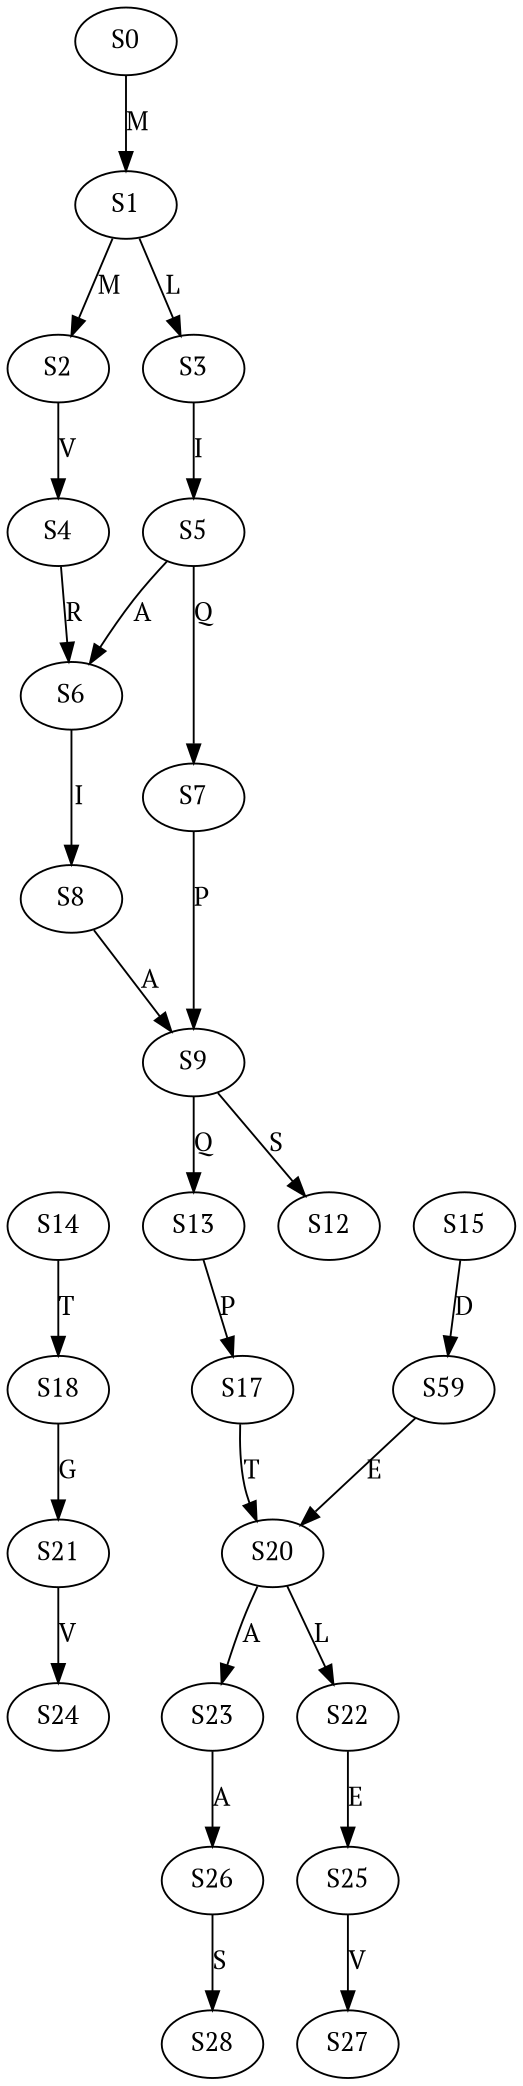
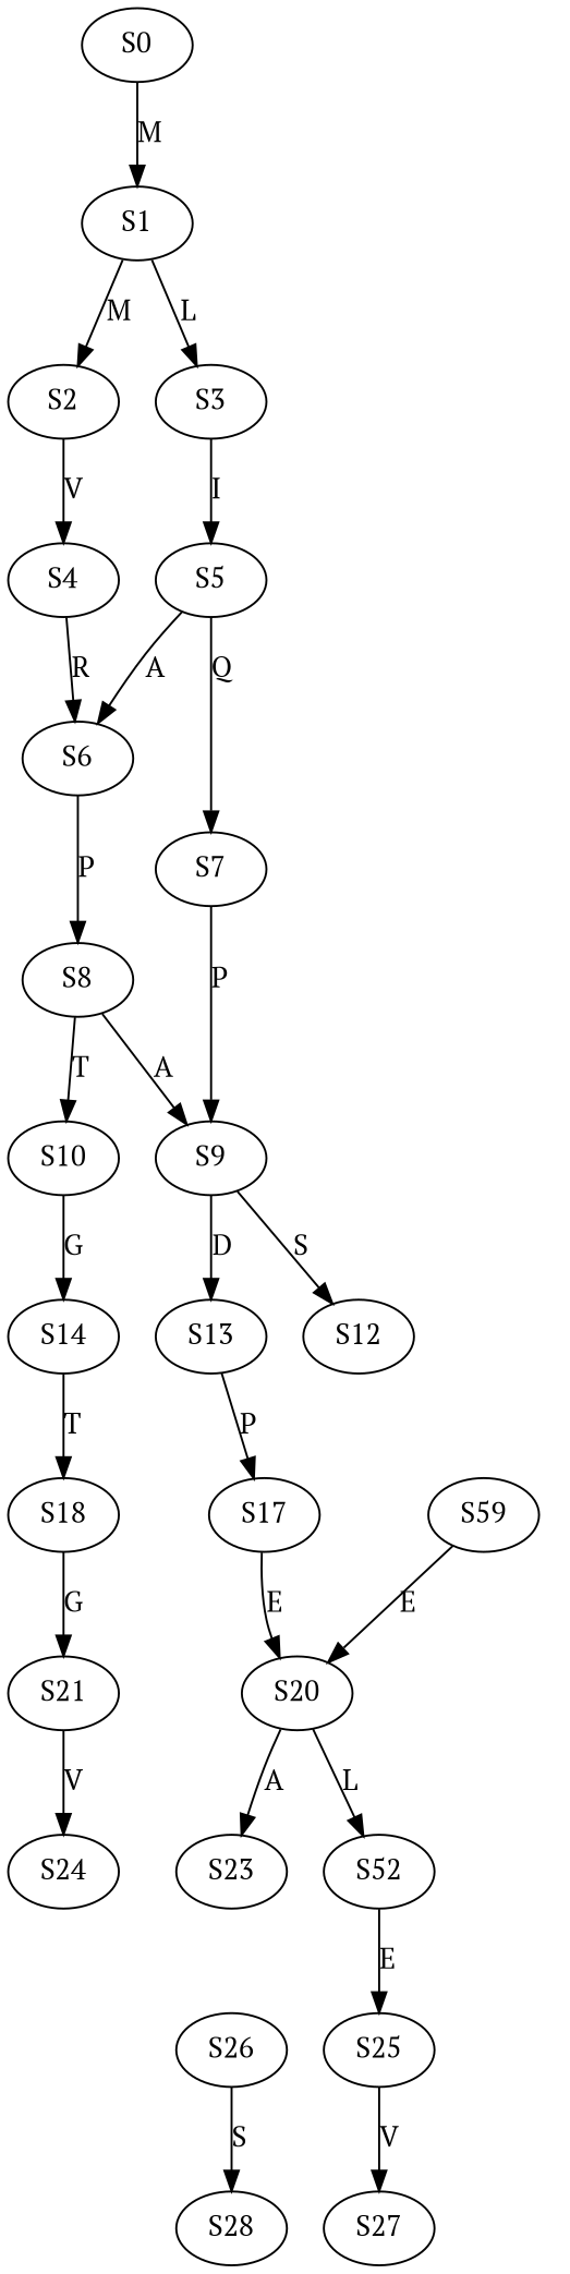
  strict digraph {
    fontname="PT Serif"
    node [fontname="PT Serif"]
    edge [fontname="PT Serif"]
    S0
    S1
    S2
    S3
    S4
    S5
    S6
    S7
    S8
    S9
+   S10
    S12
    S13
    S14
    S17
    S18
    n17 [label=S59]
-   S15
    S20
    S21
-   S22
+   S22 [label=S52]
    S23
    S24
    S25
    S26
    S27
    S28
    S0 -> S1 [label=M]
    S1 -> S2 [label=M]
    S1 -> S3 [label=L]
    S2 -> S4 [label=V]
    S3 -> S5 [label=I]
    S4 -> S6 [label=R]
    S5 -> S6 [label=A]
    S5 -> S7 [label=Q]
-   S6 -> S8 [label=I]
+   S6 -> S8 [label=P]
    S7 -> S9 [label=P]
    S8 -> S9 [label=A]
+   S8 -> S10 [label=T]
    S9 -> S12 [label=S]
-   S9 -> S13 [label=Q]
+   S9 -> S13 [label=D]
+   S10 -> S14 [label=G]
    S13 -> S17 [label=P]
    S14 -> S18 [label=T]
-   S17 -> S20 [label=T]
+   S17 -> S20 [label=E]
    S18 -> S21 [label=G]
    n17 -> S20 [label=E]
-   S15 -> n17 [label=D]
    S20 -> S22 [label=L]
    S20 -> S23 [label=A]
    S21 -> S24 [label=V]
    S22 -> S25 [label=E]
-   S23 -> S26 [label=A]
    S25 -> S27 [label=V]
    S26 -> S28 [label=S]
  }
